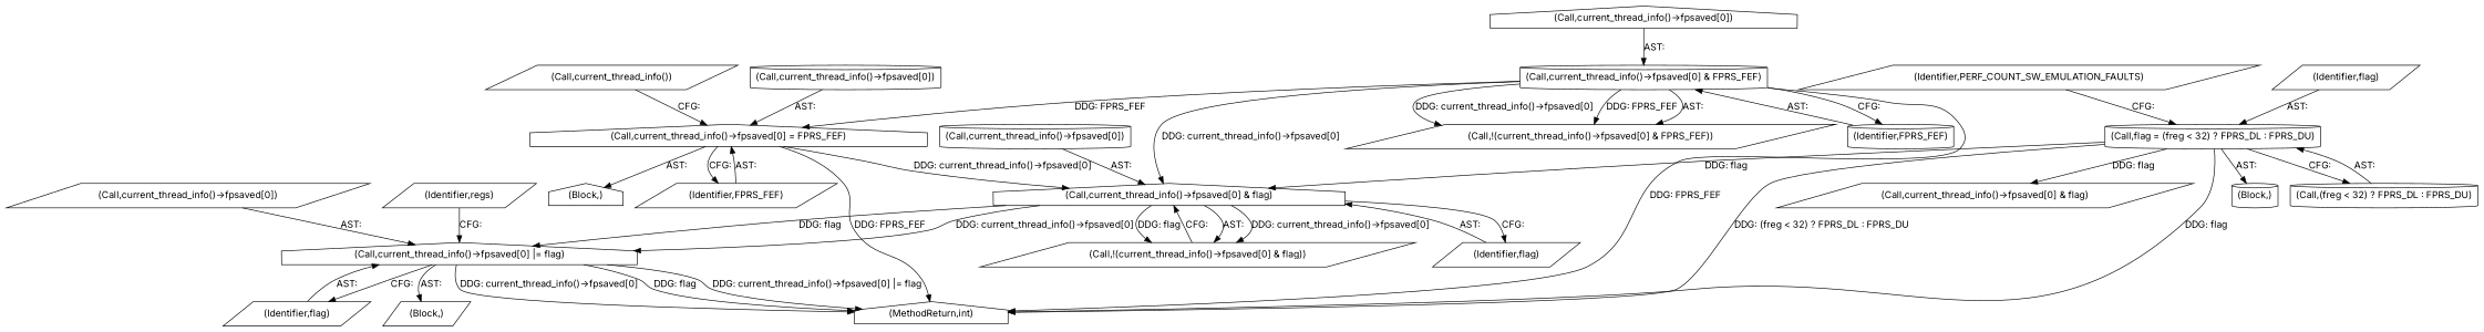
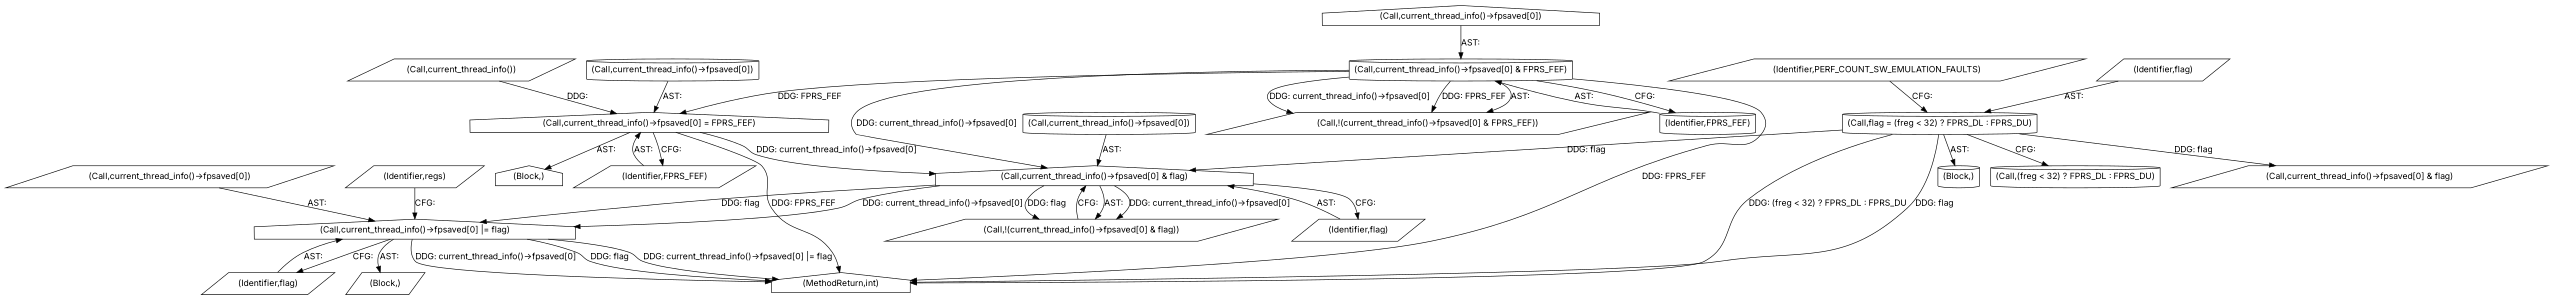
  digraph {
    fontname=Inter
    node [fontname=Inter shape=parallelogram]
    edge [fontname=Inter]
    n1 [label="(Call,current_thread_info()->fpsaved[0] |= flag)" shape=house]
    n2 [label="(MethodReturn,int)" shape=house]
    n3 [label="(Identifier,flag)"]
    n4 [label="(Block,)"]
    n5 [label="(Call,current_thread_info()->fpsaved[0] & flag)" shape=house]
    n6 [label="(Call,!(current_thread_info()->fpsaved[0] & flag))"]
    n7 [label="(Identifier,flag)"]
    n8 [label="(Call,current_thread_info()->fpsaved[0] & FPRS_FEF)" shape=cylinder]
    n9 [label="(Call,current_thread_info()->fpsaved[0] = FPRS_FEF)" shape=house]
    n10 [label="(Identifier,FPRS_FEF)" shape=cylinder]
    n11 [label="(Call,!(current_thread_info()->fpsaved[0] & FPRS_FEF))"]
    n12 [label="(Identifier,FPRS_FEF)"]
    n13 [label="(Block,)" shape=house]
    n14 [label="(Call,flag = (freg < 32) ? FPRS_DL : FPRS_DU)" shape=cylinder]
    n15 [label="(Block,)" shape=cylinder]
    n16 [label="(Call,(freg < 32) ? FPRS_DL : FPRS_DU)" shape=cylinder]
    n17 [label="(Call,current_thread_info()->fpsaved[0] & flag)"]
    n18 [label="(Call,current_thread_info()->fpsaved[0])" shape=cylinder]
    n19 [label="(Call,current_thread_info()->fpsaved[0])" shape=cylinder]
    n20 [label="(Identifier,PERF_COUNT_SW_EMULATION_FAULTS)"]
    n21 [label="(Call,current_thread_info()->fpsaved[0])"]
    n22 [label="(Call,current_thread_info())"]
    n23 [label="(Call,current_thread_info()->fpsaved[0])" shape=house]
    n24 [label="(Identifier,regs)"]
    n25 [label="(Identifier,flag)"]
    n1 -> n2 [label="DDG: current_thread_info()->fpsaved[0]"]
    n1 -> n2 [label="DDG: flag"]
    n1 -> n2 [label="DDG: current_thread_info()->fpsaved[0] |= flag"]
    n1 -> n3 [label="CFG: "]
    n1 -> n4 [label="AST: "]
    n3 -> n1 [label="AST: "]
    n5 -> n1 [label="DDG: current_thread_info()->fpsaved[0]"]
    n5 -> n1 [label="DDG: flag"]
    n5 -> n6 [label="AST: "]
    n5 -> n6 [label="DDG: current_thread_info()->fpsaved[0]"]
    n5 -> n6 [label="DDG: flag"]
    n5 -> n7 [label="CFG: "]
    n6 -> n5 [label="CFG: "]
    n7 -> n5 [label="AST: "]
    n8 -> n2 [label="DDG: FPRS_FEF"]
    n8 -> n5 [label="DDG: current_thread_info()->fpsaved[0]"]
    n8 -> n9 [label="DDG: FPRS_FEF"]
    n8 -> n10 [label="CFG: "]
    n8 -> n11 [label="AST: "]
    n8 -> n11 [label="DDG: current_thread_info()->fpsaved[0]"]
    n8 -> n11 [label="DDG: FPRS_FEF"]
    n9 -> n2 [label="DDG: FPRS_FEF"]
    n9 -> n5 [label="DDG: current_thread_info()->fpsaved[0]"]
    n9 -> n12 [label="CFG: "]
    n9 -> n13 [label="AST: "]
    n10 -> n8 [label="AST: "]
    n12 -> n9 [label="AST: "]
    n14 -> n2 [label="DDG: (freg < 32) ? FPRS_DL : FPRS_DU"]
    n14 -> n2 [label="DDG: flag"]
    n14 -> n5 [label="DDG: flag"]
    n14 -> n15 [label="AST: "]
    n14 -> n16 [label="CFG: "]
    n14 -> n17 [label="DDG: flag"]
-   n16 -> n14 [label="AST: "]
    n18 -> n5 [label="AST: "]
    n19 -> n9 [label="AST: "]
    n20 -> n14 [label="CFG: "]
    n21 -> n1 [label="AST: "]
-   n22 -> n9 [label="CFG: "]
+   n22 -> n9 [label="DDG: "]
    n23 -> n8 [label="AST: "]
    n24 -> n1 [label="CFG: "]
    n25 -> n14 [label="AST: "]
  }
